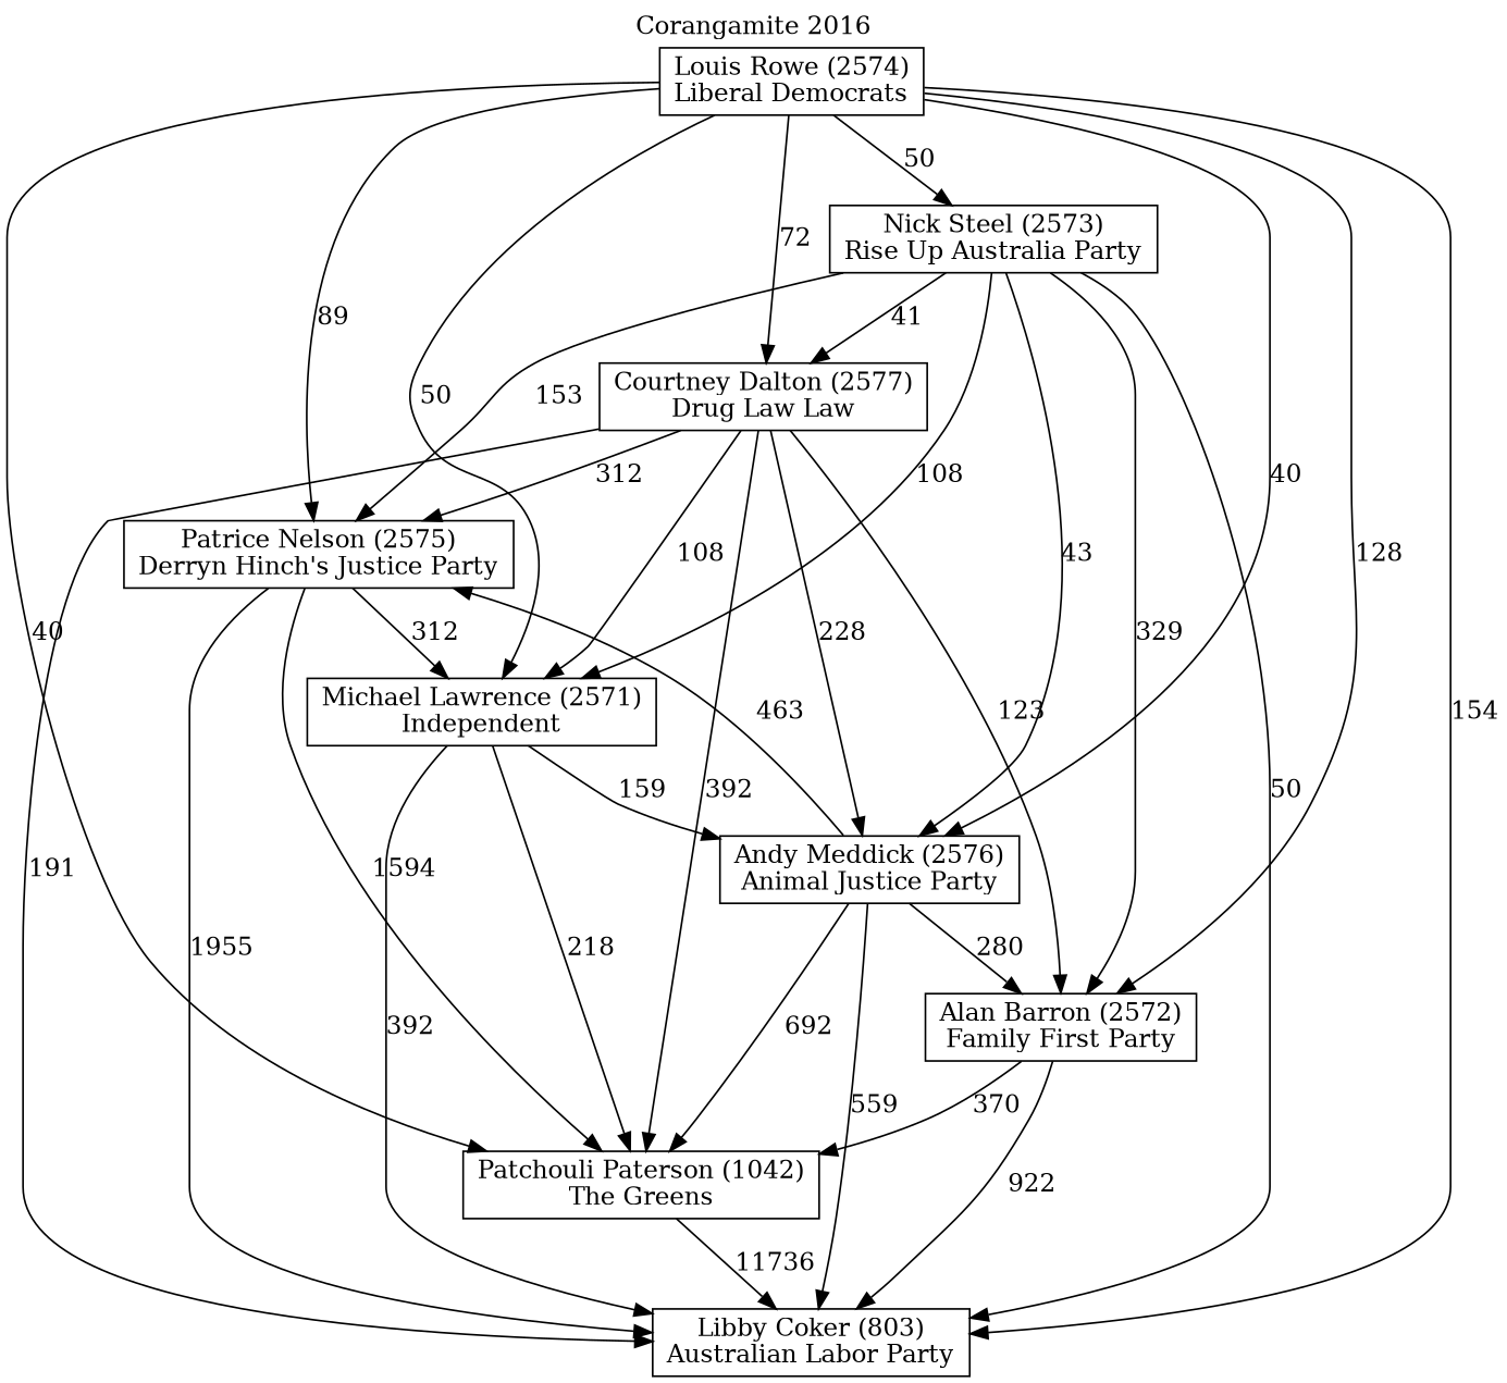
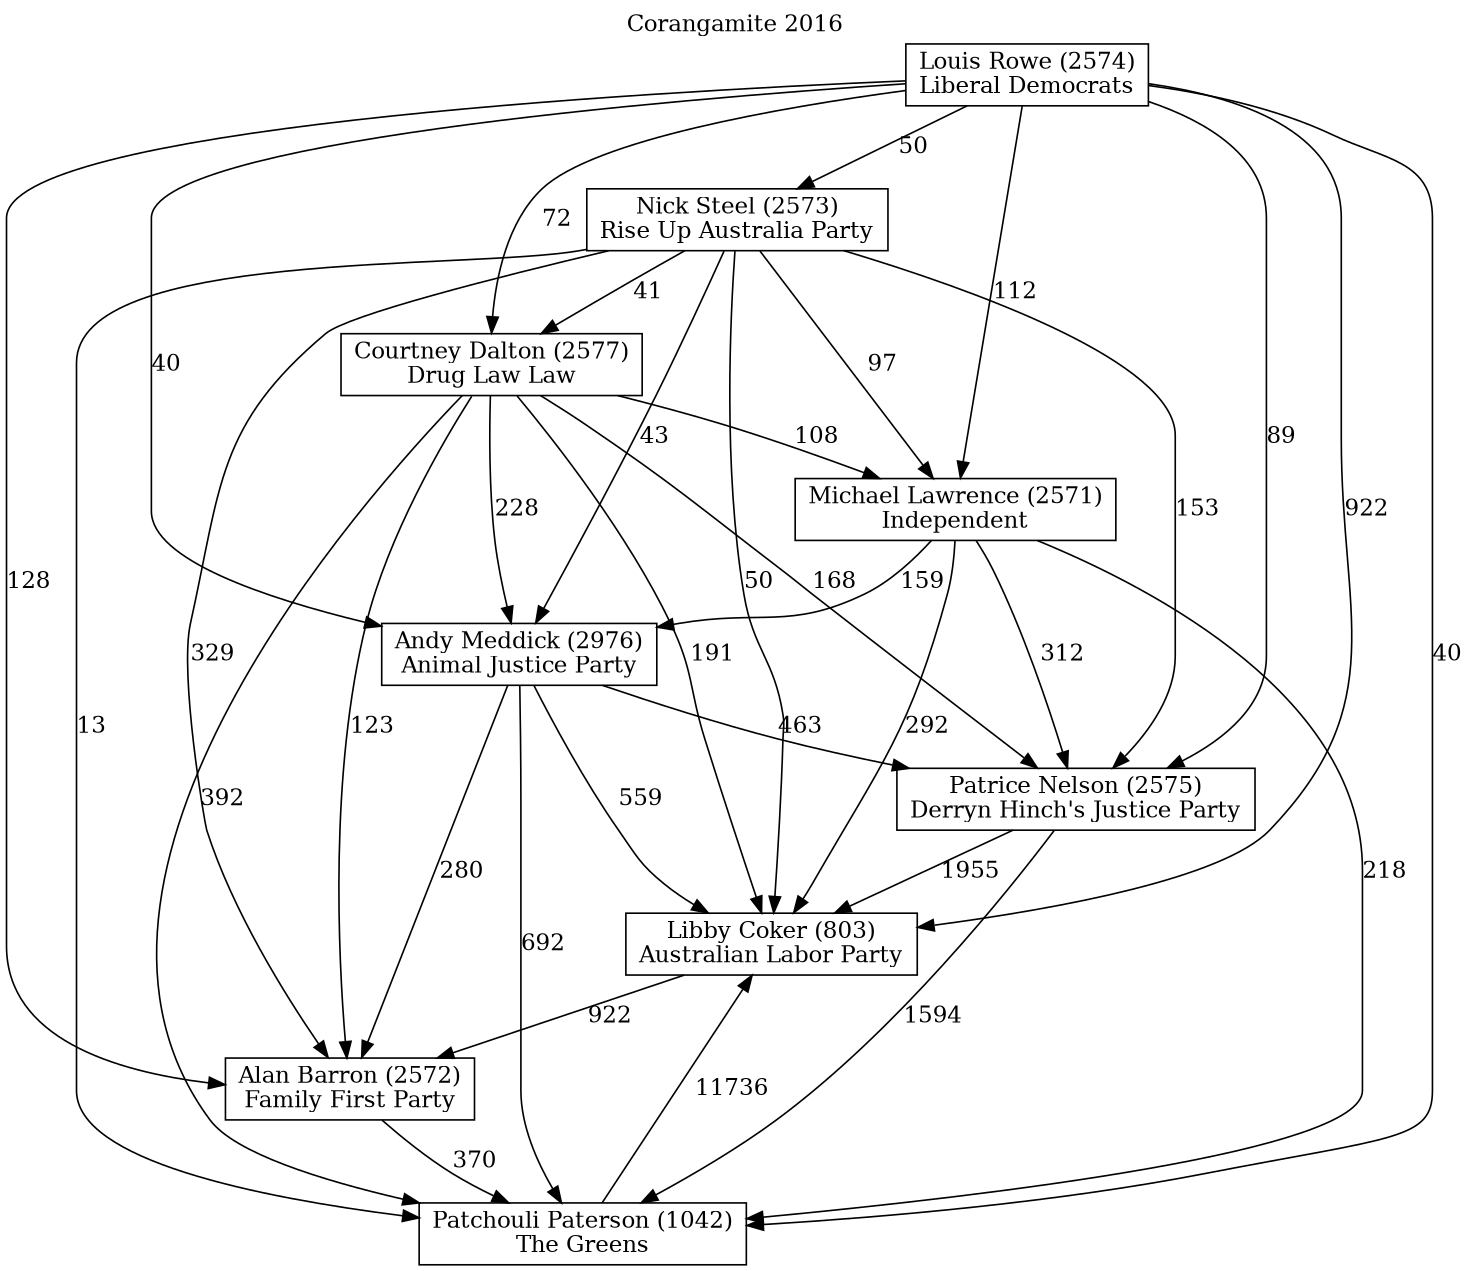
  digraph {
    label="Corangamite 2016"
    labelloc=t
    mclimit=10
    node [shape=box]
    n1 [label="Courtney Dalton (2577)\nDrug Law Law"]
    n2 [label="Patrice Nelson (2575)\nDerryn Hinch's Justice Party"]
    n3 [label="Michael Lawrence (2571)\nIndependent"]
    n4 [label="Alan Barron (2572)\nFamily First Party"]
-   n5 [label="Andy Meddick (2576)\nAnimal Justice Party"]
+   n5 [label="Andy Meddick (2976)\nAnimal Justice Party"]
    n6 [label="Libby Coker (803)\nAustralian Labor Party"]
    n7 [label="Patchouli Paterson (1042)\nThe Greens"]
    n8 [label="Nick Steel (2573)\nRise Up Australia Party"]
    n9 [label="Louis Rowe (2574)\nLiberal Democrats"]
-   n1 -> n2 [label=312]
+   n1 -> n2 [label=168]
    n1 -> n3 [label=108]
    n1 -> n4 [label=123]
    n1 -> n5 [label=228]
    n1 -> n6 [label=191]
    n1 -> n7 [label=392]
    n2 -> n6 [label=1955]
    n2 -> n7 [label=1594]
-   n2 -> n3 [label=312]
+   n3 -> n2 [label=312]
    n3 -> n5 [label=159]
-   n3 -> n6 [label=392]
+   n3 -> n6 [label=292]
    n3 -> n7 [label=218]
-   n4 -> n6 [label=922]
+   n6 -> n4 [label=922]
    n4 -> n7 [label=370]
    n5 -> n2 [label=463]
    n5 -> n4 [label=280]
    n5 -> n6 [label=559]
    n5 -> n7 [label=692]
    n7 -> n6 [label=11736]
    n8 -> n1 [label=41]
    n8 -> n2 [label=153]
-   n8 -> n3 [label=108]
+   n8 -> n3 [label=97]
    n8 -> n4 [label=329]
    n8 -> n5 [label=43]
    n8 -> n6 [label=50]
+   n8 -> n7 [label=13]
    n9 -> n1 [label=72]
    n9 -> n2 [label=89]
-   n9 -> n3 [label=50]
+   n9 -> n3 [label=112]
    n9 -> n4 [label=128]
    n9 -> n5 [label=40]
-   n9 -> n6 [label=154]
+   n9 -> n6 [label=922]
    n9 -> n7 [label=40]
    n9 -> n8 [label=50]
  }
